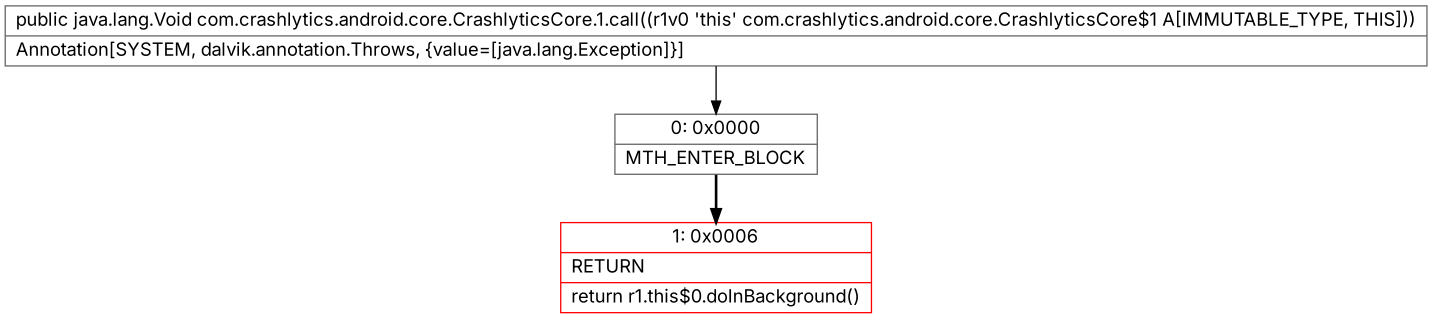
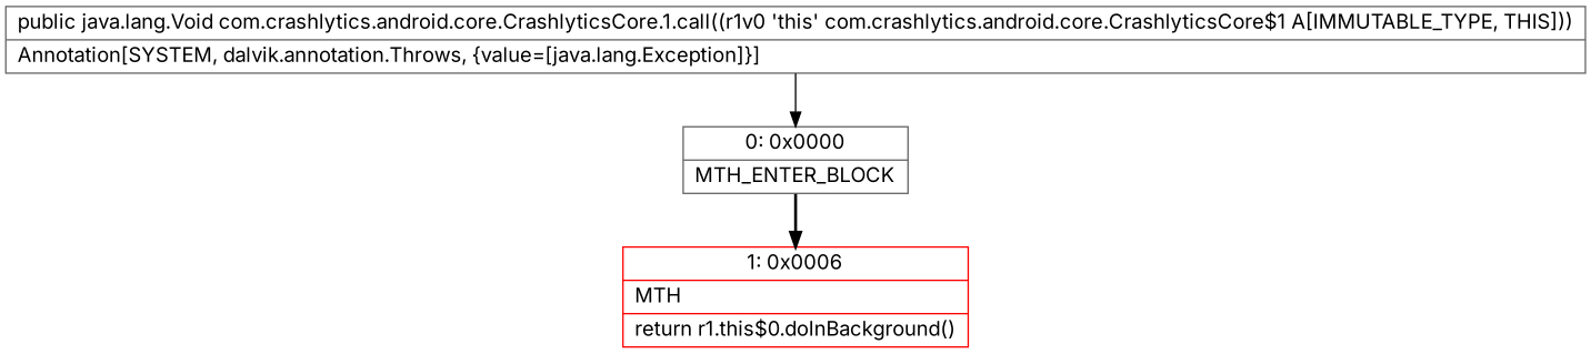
  digraph {
    fontname=Inter
    node [shape=record color=gray40 fontname=Inter]
    edge [fontname=Inter]
    n1 [label="{0\:\ 0x0000|MTH_ENTER_BLOCK\l}"]
-   n2 [label="{1\:\ 0x0006|RETURN\l|return r1.this$0.doInBackground()\l}" color=red]
+   n2 [label="{1\:\ 0x0006|MTH\l|return r1.this$0.doInBackground()\l}" color=red]
    n3 [label="{public java.lang.Void com.crashlytics.android.core.CrashlyticsCore.1.call((r1v0 'this' com.crashlytics.android.core.CrashlyticsCore$1 A[IMMUTABLE_TYPE, THIS]))  | Annotation[SYSTEM, dalvik.annotation.Throws, \{value=[java.lang.Exception]\}]\l}"]
    n1 -> n2 [style=bold]
    n3 -> n1 [style=solid]
  }
